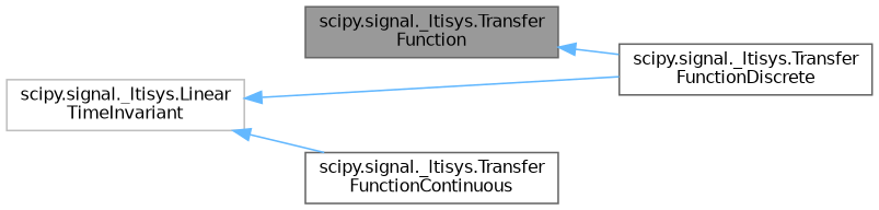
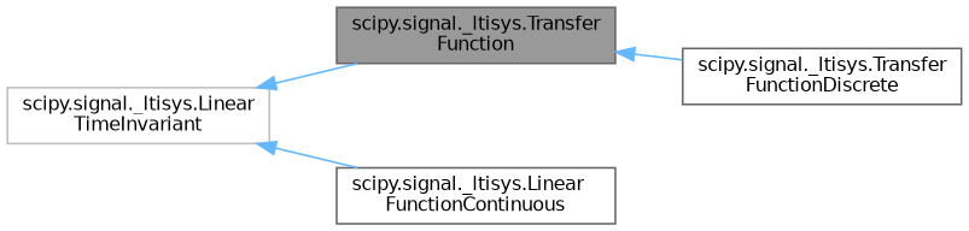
  digraph {
    rankdir=LR
    node [color=gray40 fillcolor=white fontname=Helvetica fontsize=10 shape=box style=filled]
    edge [color=steelblue1 dir=back fontname=Helvetica fontsize=10 labelfontname=Helvetica labelfontsize=10 style=solid]
    n1 [fillcolor=grey60 fontcolor=black height=0.2 label="scipy.signal._ltisys.Transfer\lFunction" width=0.4]
    n2 [height=0.2 label="scipy.signal._ltisys.Transfer\lFunctionDiscrete" width=0.4]
-   n3 [height=0.2 label="scipy.signal._ltisys.Transfer\lFunctionContinuous" width=0.4]
+   n3 [height=0.2 label="scipy.signal._ltisys.Linear\lFunctionContinuous" width=0.4]
    n4 [color=grey75 height=0.2 label="scipy.signal._ltisys.Linear\lTimeInvariant" width=0.4]
    n1 -> n2
-   n4 -> n2
+   n4 -> n1
    n4 -> n3
  }
